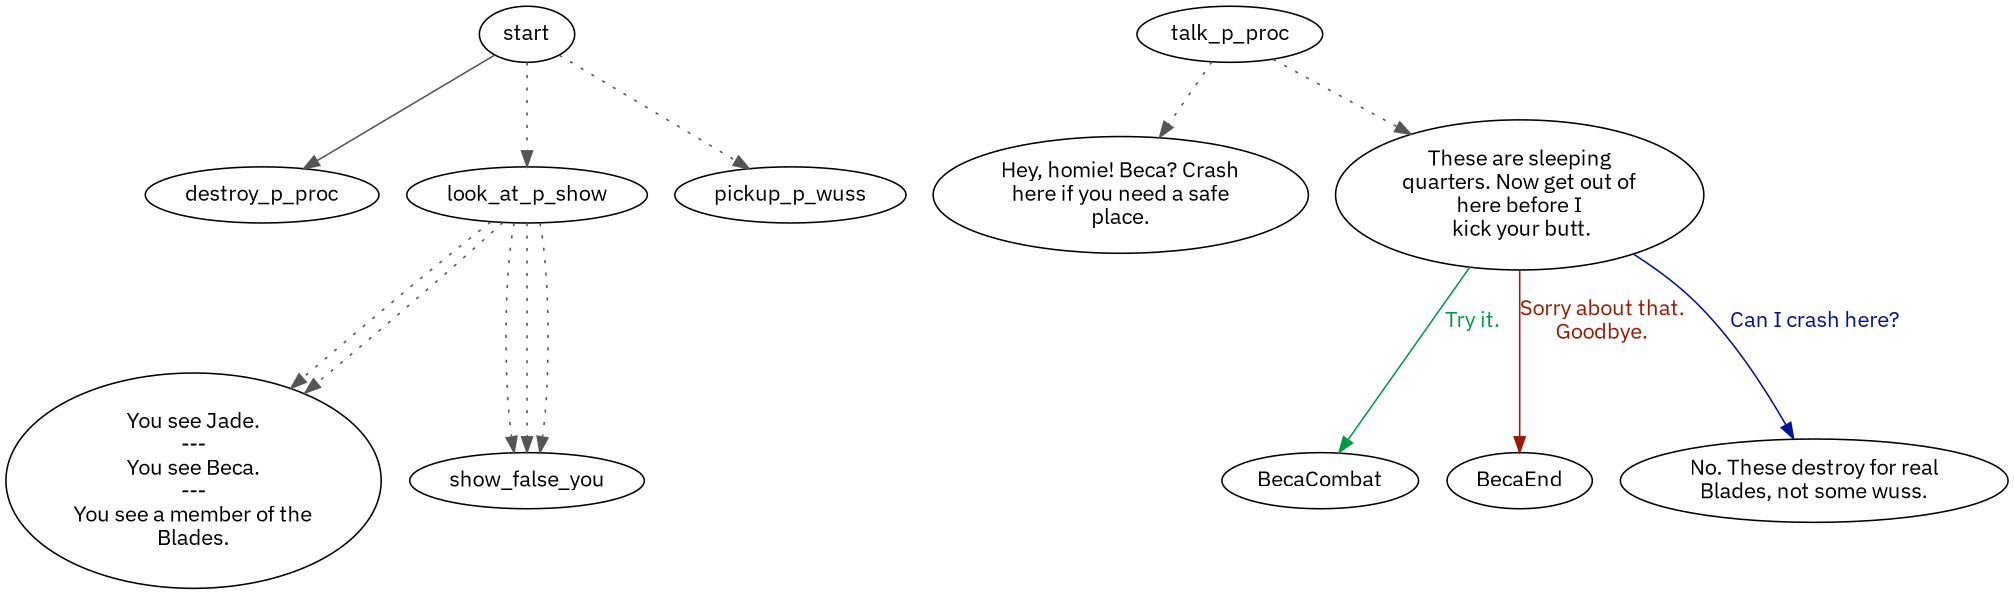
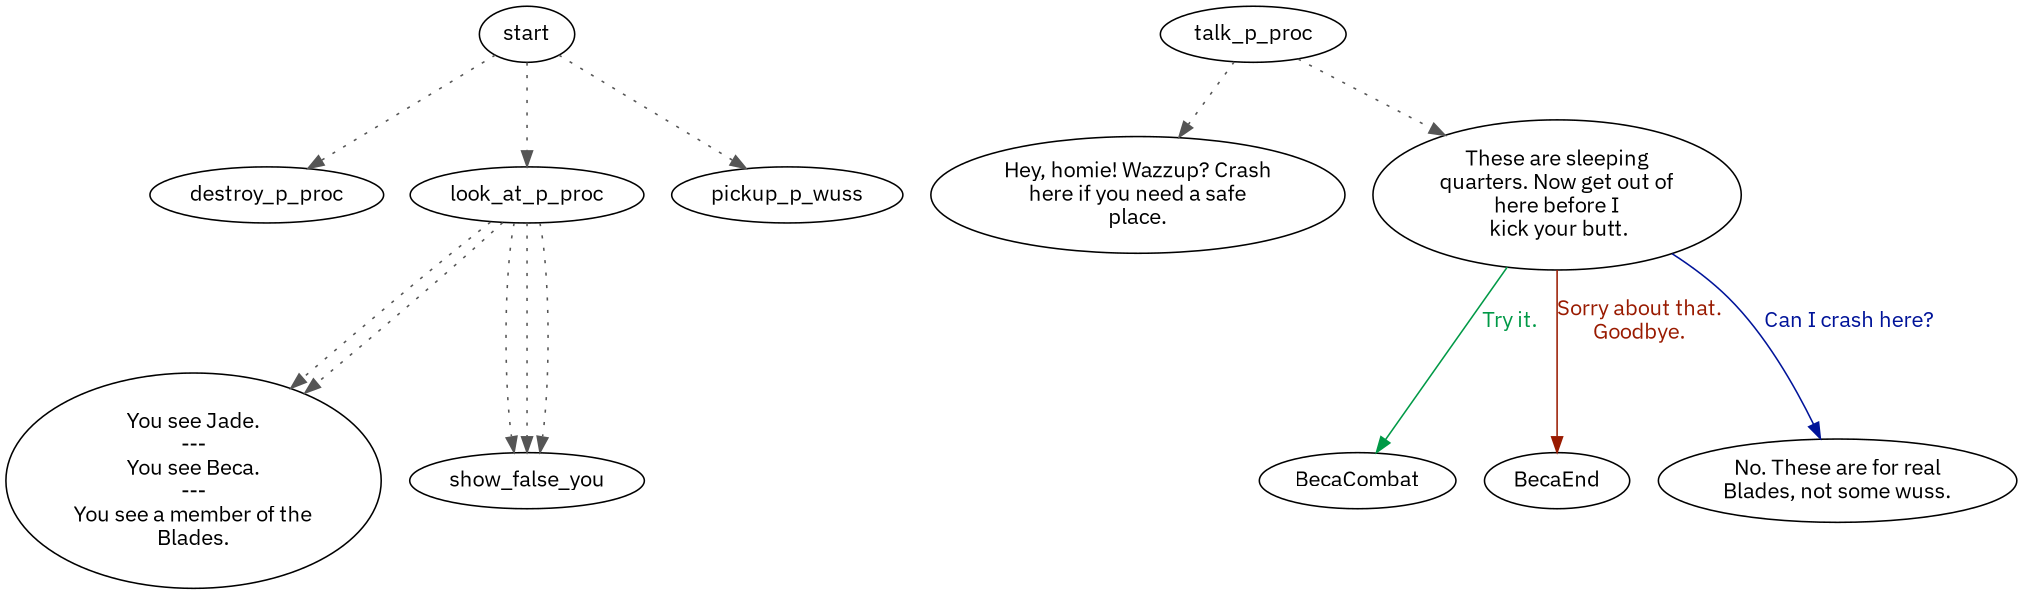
  digraph {
    fontname="IBM Plex Sans"
    node [color="#000000" fillcolor="#FFFFFF" fontname="IBM Plex Sans" style=filled]
    edge [color="#555555" fontname="IBM Plex Sans" style=dotted]
    start
    destroy_p_proc
-   look_at_p_proc [label=look_at_p_show]
+   look_at_p_proc
    n4 [label=pickup_p_wuss]
    n5 [label="You see Jade.\n---\nYou see Beca.\n---\nYou see a member of the\nBlades."]
    n6 [label=show_false_you]
-   n7 [label="Hey, homie! Beca? Crash\nhere if you need a safe\nplace."]
+   n7 [label="Hey, homie! Wazzup? Crash\nhere if you need a safe\nplace."]
    talk_p_proc
    n9 [label="These are sleeping\nquarters. Now get out of\nhere before I\n kick your butt."]
    BecaCombat
    BecaEnd
-   n12 [label="No. These destroy for real\nBlades, not some wuss."]
-   start -> destroy_p_proc [style=solid]
+   n12 [label="No. These are for real\nBlades, not some wuss."]
+   start -> destroy_p_proc
    start -> look_at_p_proc
    start -> n4
    look_at_p_proc -> n5
    look_at_p_proc -> n5
    look_at_p_proc -> n6
    look_at_p_proc -> n6
    look_at_p_proc -> n6
    talk_p_proc -> n7
    talk_p_proc -> n9
    n9 -> BecaCombat [color="#009946" fontcolor="#009946" label="Try it." style=""]
    n9 -> BecaEnd [color="#991A00" fontcolor="#991A00" label="Sorry about that.\nGoodbye." style=""]
    n9 -> n12 [color="#001399" fontcolor="#001399" label="Can I crash here?" style=""]
  }
